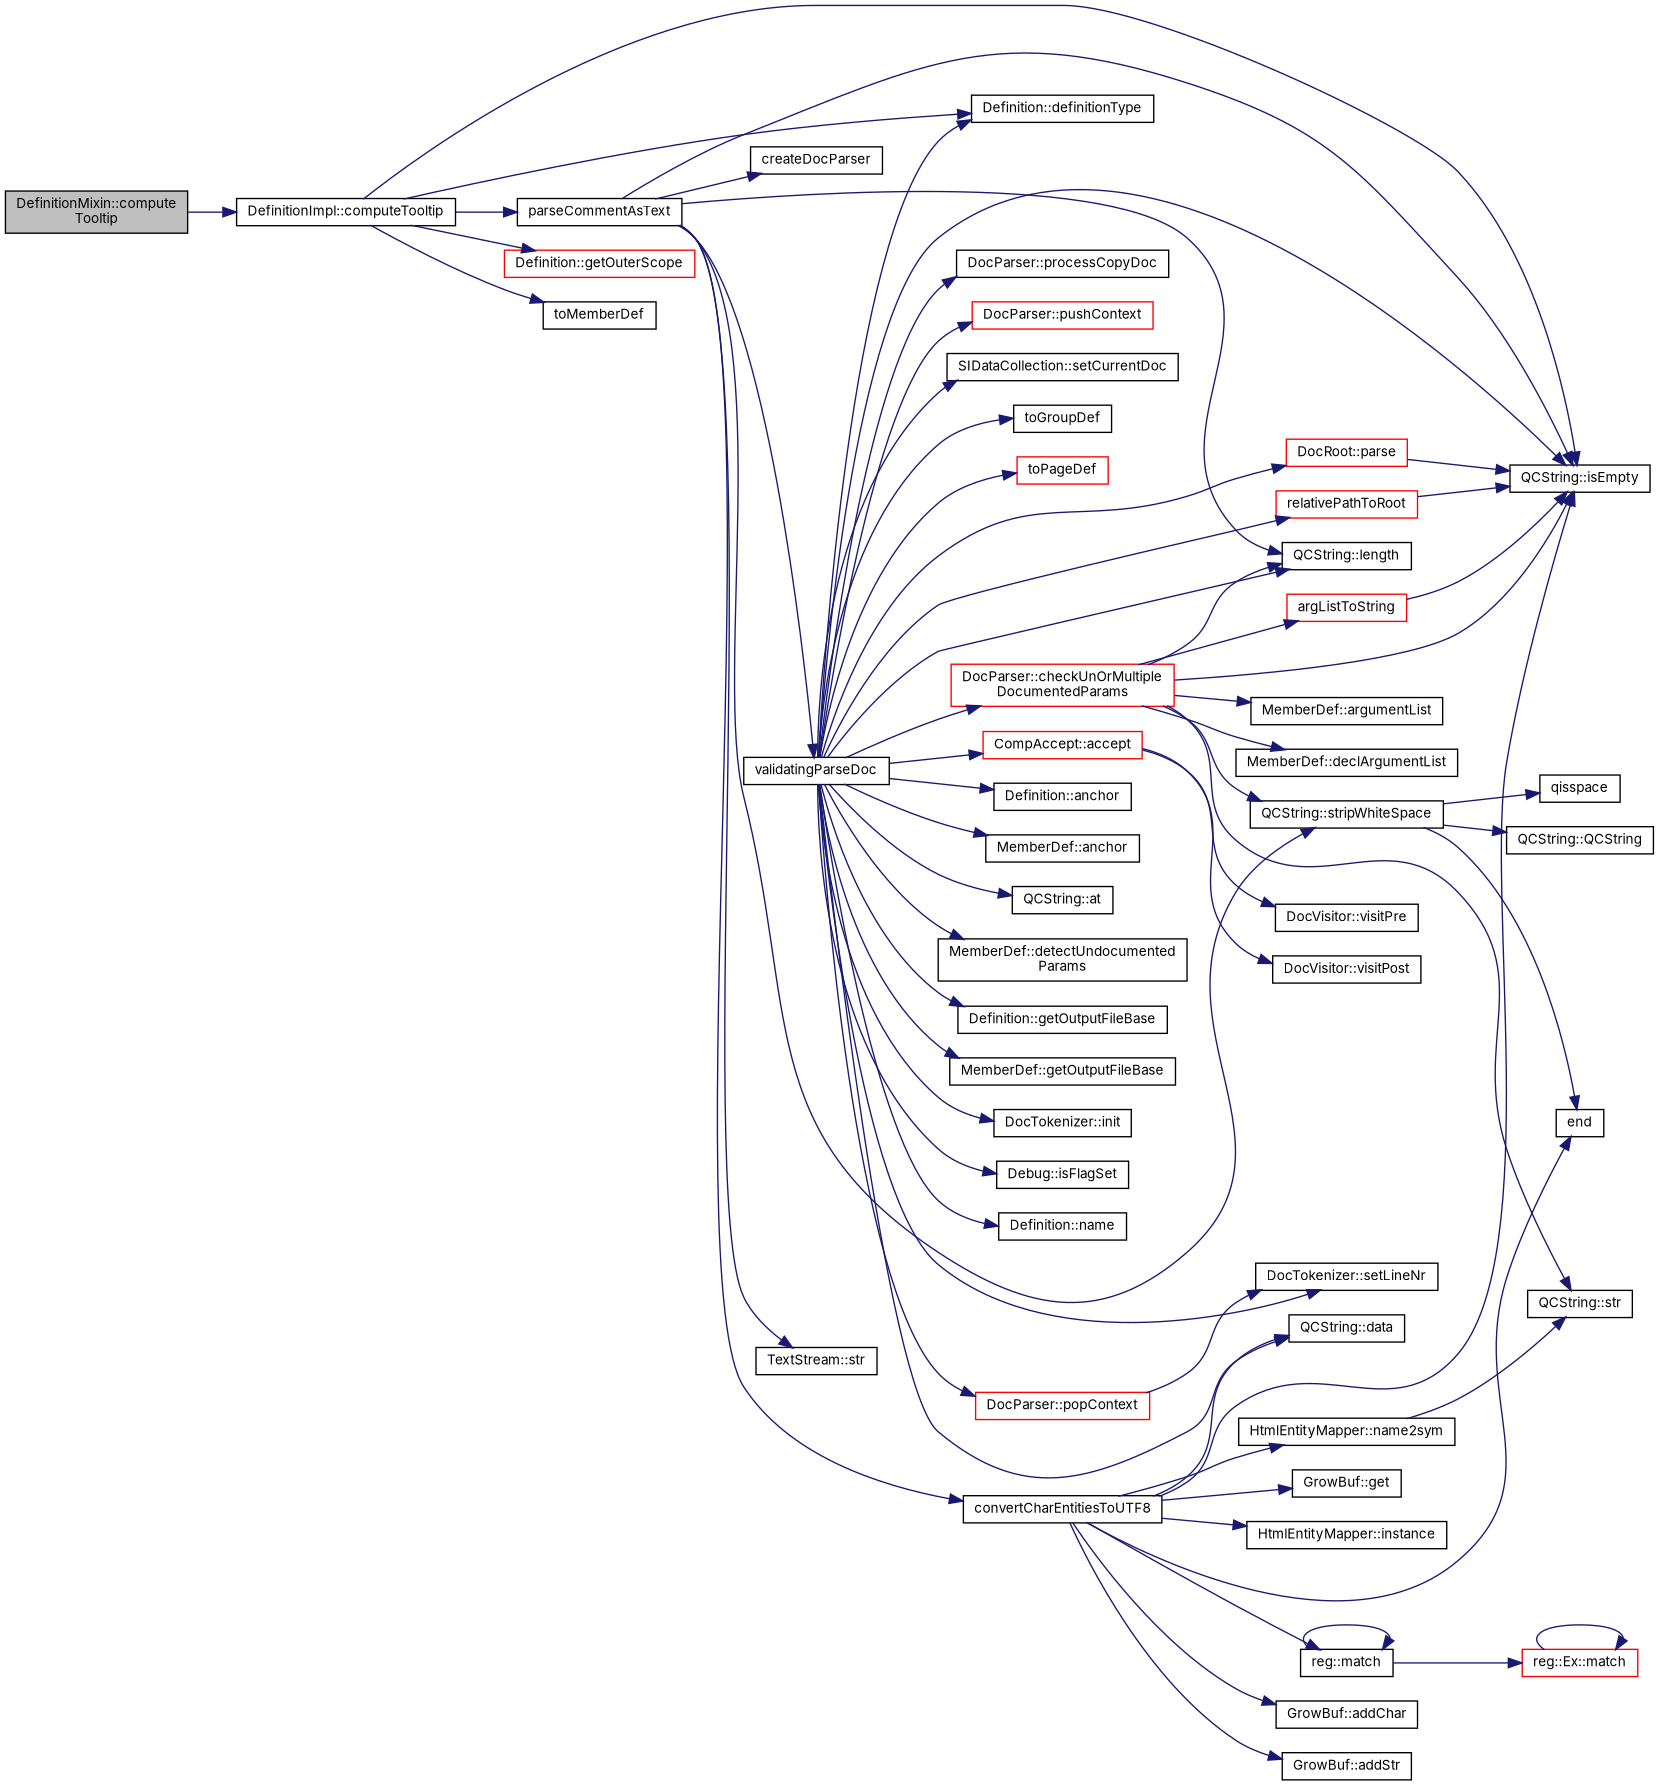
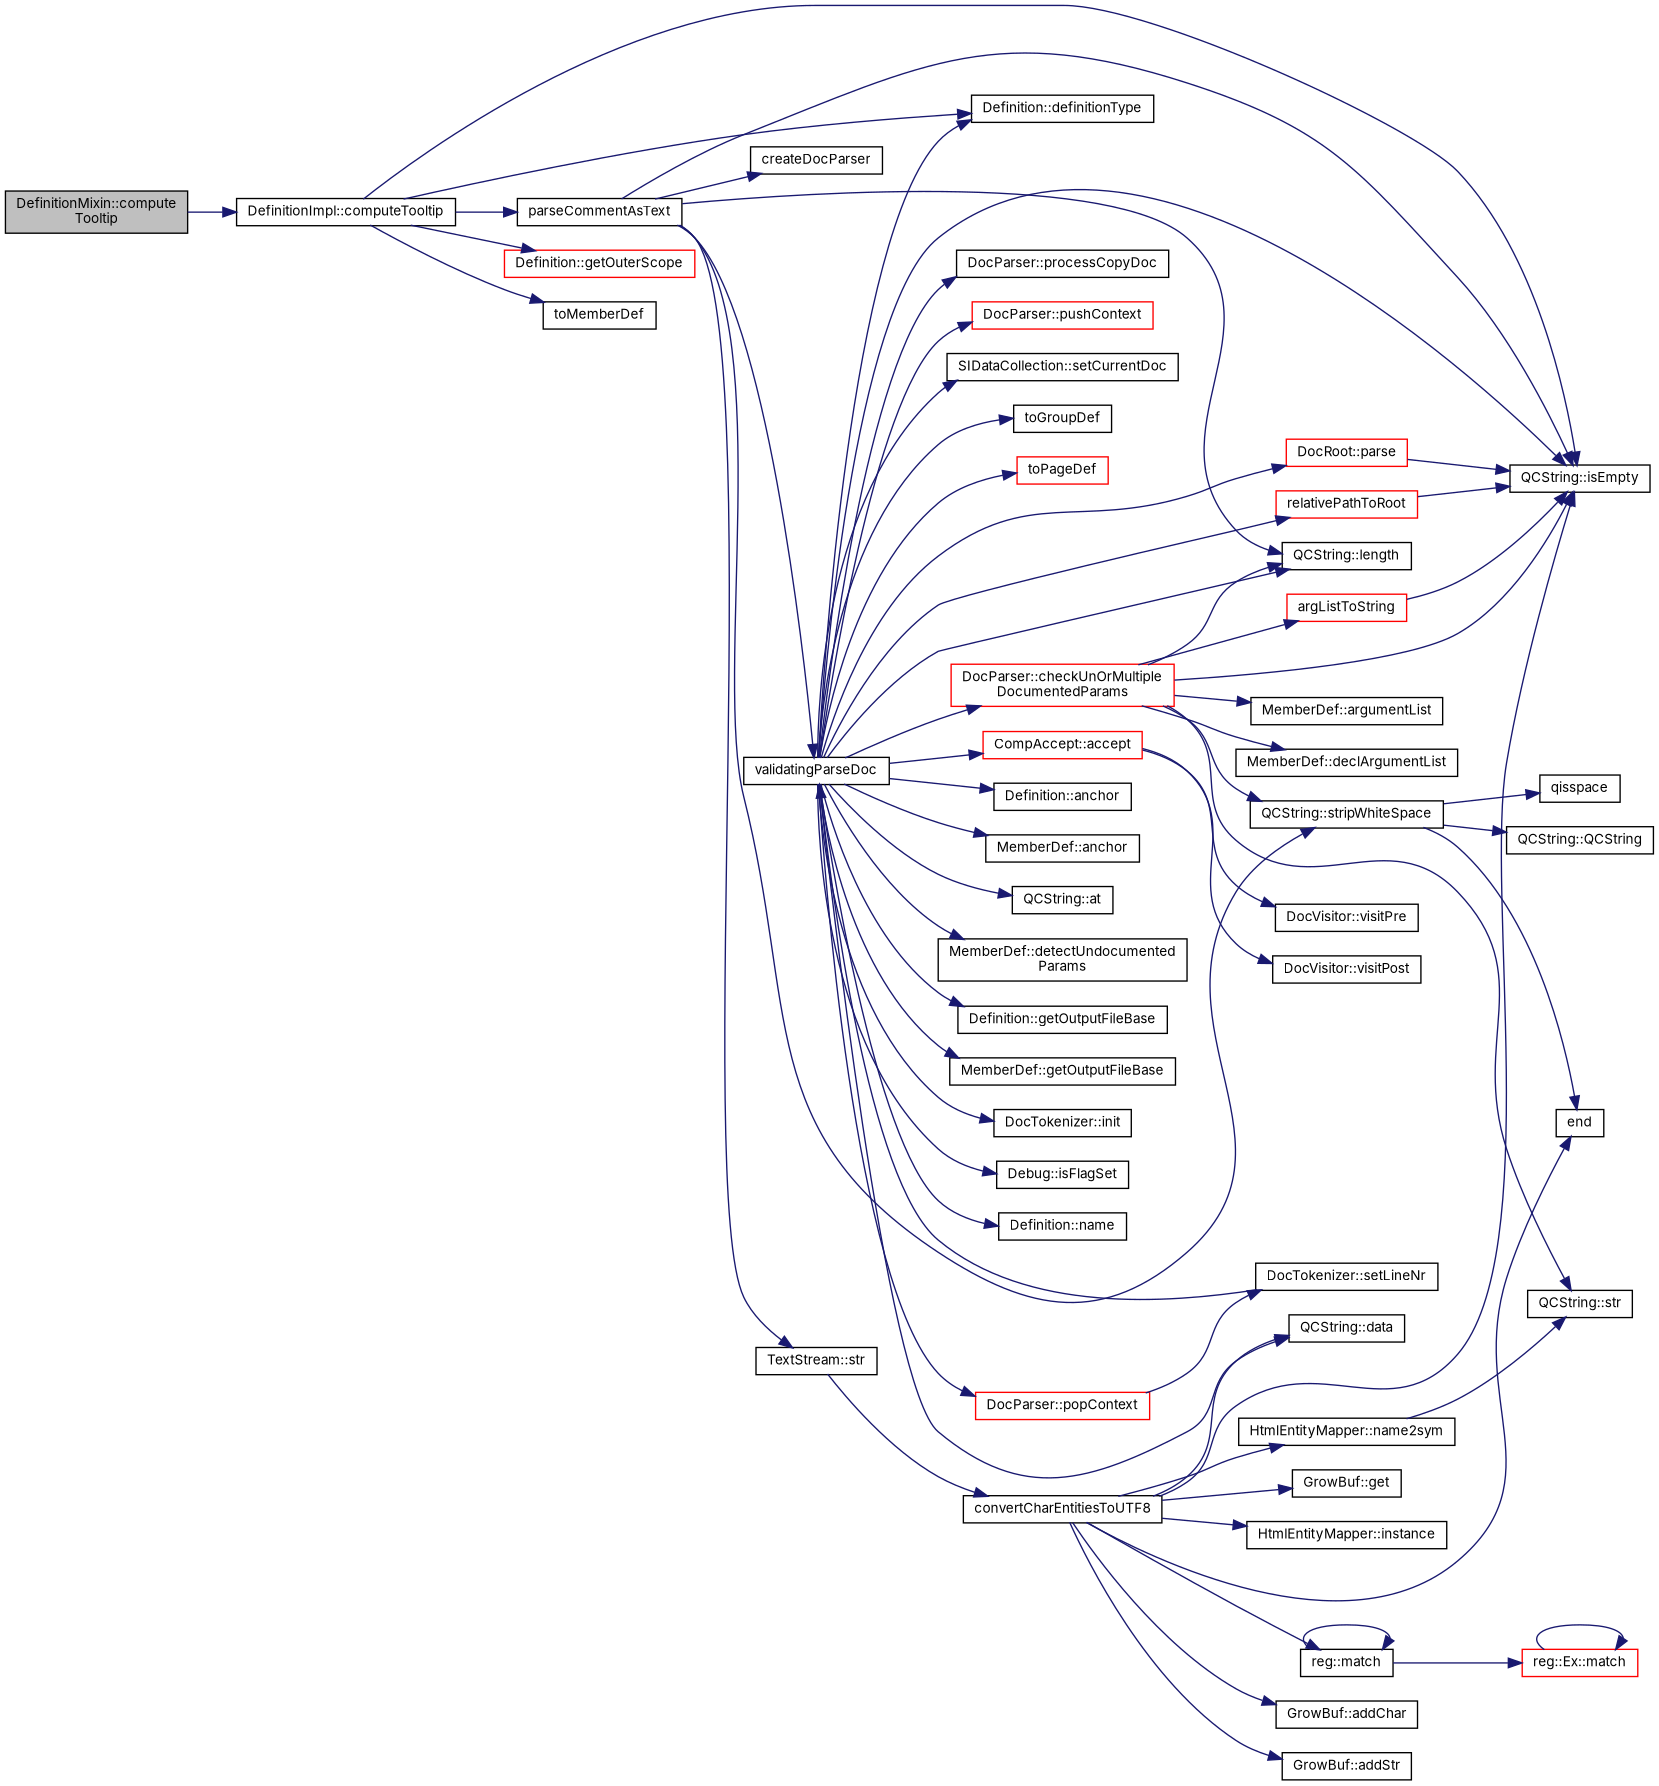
  digraph {
    fontname=Inter
    rankdir=LR
    node [color=black fillcolor=white fontname=Inter fontsize=10 shape=record style=filled]
    edge [color=midnightblue fontname=Inter fontsize=10 labelfontname=Helvetica labelfontsize=10 style=solid]
    n1 [fillcolor=grey75 fontcolor=black height=0.2 label="DefinitionMixin::compute\lTooltip" width=0.4]
    n2 [height=0.2 label="DefinitionImpl::computeTooltip" width=0.4]
    n3 [height=0.2 label="Definition::definitionType" width=0.4]
    n4 [color=red height=0.2 label="Definition::getOuterScope" width=0.4]
    n5 [height=0.2 label="QCString::isEmpty" width=0.4]
    n6 [height=0.2 label=parseCommentAsText width=0.4]
    n7 [height=0.2 label=toMemberDef width=0.4]
    n8 [height=0.2 label=convertCharEntitiesToUTF8 width=0.4]
    n9 [height=0.2 label=createDocParser width=0.4]
    n10 [height=0.2 label="QCString::length" width=0.4]
    n11 [height=0.2 label="TextStream::str" width=0.4]
    n12 [height=0.2 label="QCString::stripWhiteSpace" width=0.4]
    n13 [height=0.2 label=validatingParseDoc width=0.4]
    n14 [height=0.2 label="GrowBuf::addChar" width=0.4]
    n15 [height=0.2 label="GrowBuf::addStr" width=0.4]
    n16 [height=0.2 label="QCString::data" width=0.4]
    n17 [height=0.2 label=end width=0.4]
    n18 [height=0.2 label="GrowBuf::get" width=0.4]
    n19 [height=0.2 label="HtmlEntityMapper::instance" width=0.4]
    n20 [height=0.2 label="reg::match" width=0.4]
    n21 [height=0.2 label="HtmlEntityMapper::name2sym" width=0.4]
    n22 [height=0.2 label="QCString::QCString" width=0.4]
    n23 [height=0.2 label=qisspace width=0.4]
    n24 [color=red height=0.2 label="CompAccept::accept" width=0.4]
    n25 [height=0.2 label="Definition::anchor" width=0.4]
    n26 [height=0.2 label="MemberDef::anchor" width=0.4]
    n27 [height=0.2 label="QCString::at" width=0.4]
    n28 [color=red height=0.2 label="DocParser::checkUnOrMultiple\lDocumentedParams" width=0.4]
    n29 [height=0.2 label="MemberDef::detectUndocumented\lParams" width=0.4]
    n30 [height=0.2 label="Definition::getOutputFileBase" width=0.4]
    n31 [height=0.2 label="MemberDef::getOutputFileBase" width=0.4]
    n32 [height=0.2 label="DocTokenizer::init" width=0.4]
    n33 [height=0.2 label="Debug::isFlagSet" width=0.4]
    n34 [height=0.2 label="Definition::name" width=0.4]
    n35 [color=red height=0.2 label="DocRoot::parse" width=0.4]
    n36 [color=red height=0.2 label="DocParser::popContext" width=0.4]
    n37 [height=0.2 label="DocTokenizer::setLineNr" width=0.4]
    n38 [height=0.2 label="DocParser::processCopyDoc" width=0.4]
    n39 [color=red height=0.2 label="DocParser::pushContext" width=0.4]
    n40 [color=red height=0.2 label=relativePathToRoot width=0.4]
    n41 [height=0.2 label="SIDataCollection::setCurrentDoc" width=0.4]
    n42 [height=0.2 label=toGroupDef width=0.4]
    n43 [color=red height=0.2 label=toPageDef width=0.4]
    n44 [color=red height=0.2 label="reg::Ex::match" width=0.4]
    n45 [height=0.2 label="QCString::str" width=0.4]
    n46 [height=0.2 label="DocVisitor::visitPost" width=0.4]
    n47 [height=0.2 label="DocVisitor::visitPre" width=0.4]
    n48 [color=red height=0.2 label=argListToString width=0.4]
    n49 [height=0.2 label="MemberDef::argumentList" width=0.4]
    n50 [height=0.2 label="MemberDef::declArgumentList" width=0.4]
    n1 -> n2
    n2 -> n3
    n2 -> n4
    n2 -> n5
    n2 -> n6
    n2 -> n7
    n6 -> n5
-   n6 -> n8
+   n11 -> n8
    n6 -> n9
    n6 -> n10
    n6 -> n11
    n6 -> n12
    n6 -> n13
    n8 -> n5
    n8 -> n14
    n8 -> n15
    n8 -> n16
    n8 -> n17
    n8 -> n18
    n8 -> n19
    n8 -> n20
    n8 -> n21
    n12 -> n17
    n12 -> n22
    n12 -> n23
    n13 -> n3
    n13 -> n5
    n13 -> n10
    n13 -> n16
    n13 -> n24
    n13 -> n25
    n13 -> n26
    n13 -> n27
    n13 -> n28
    n13 -> n29
    n13 -> n30
    n13 -> n31
    n13 -> n32
    n13 -> n33
    n13 -> n34
    n13 -> n35
    n13 -> n36
-   n13 -> n37
+   n37 -> n13
    n13 -> n38
    n13 -> n39
    n13 -> n40
    n13 -> n41
    n13 -> n42
    n13 -> n43
    n20 -> n20
    n20 -> n44
    n21 -> n45
    n24 -> n46
    n24 -> n47
    n28 -> n5
    n28 -> n10
    n28 -> n12
    n28 -> n45
    n28 -> n48
    n28 -> n49
    n28 -> n50
    n35 -> n5
    n36 -> n37
    n40 -> n5
    n44 -> n44
    n48 -> n5
  }
